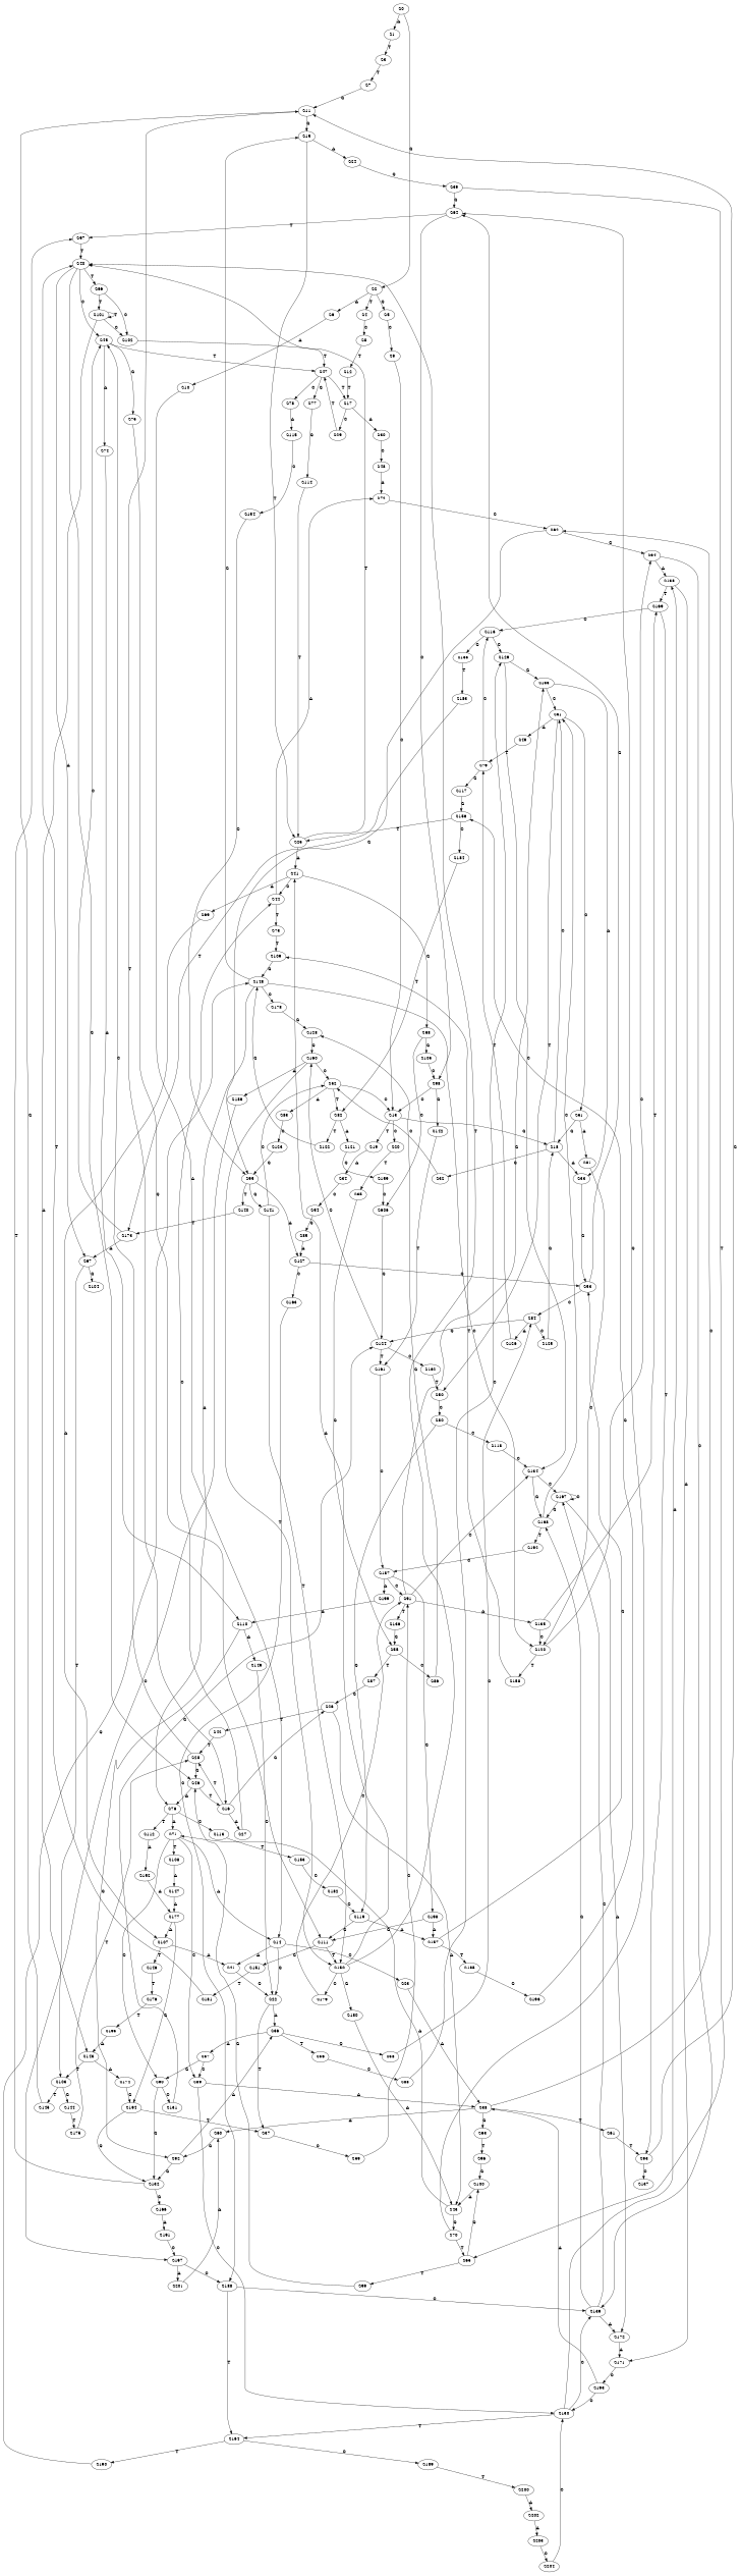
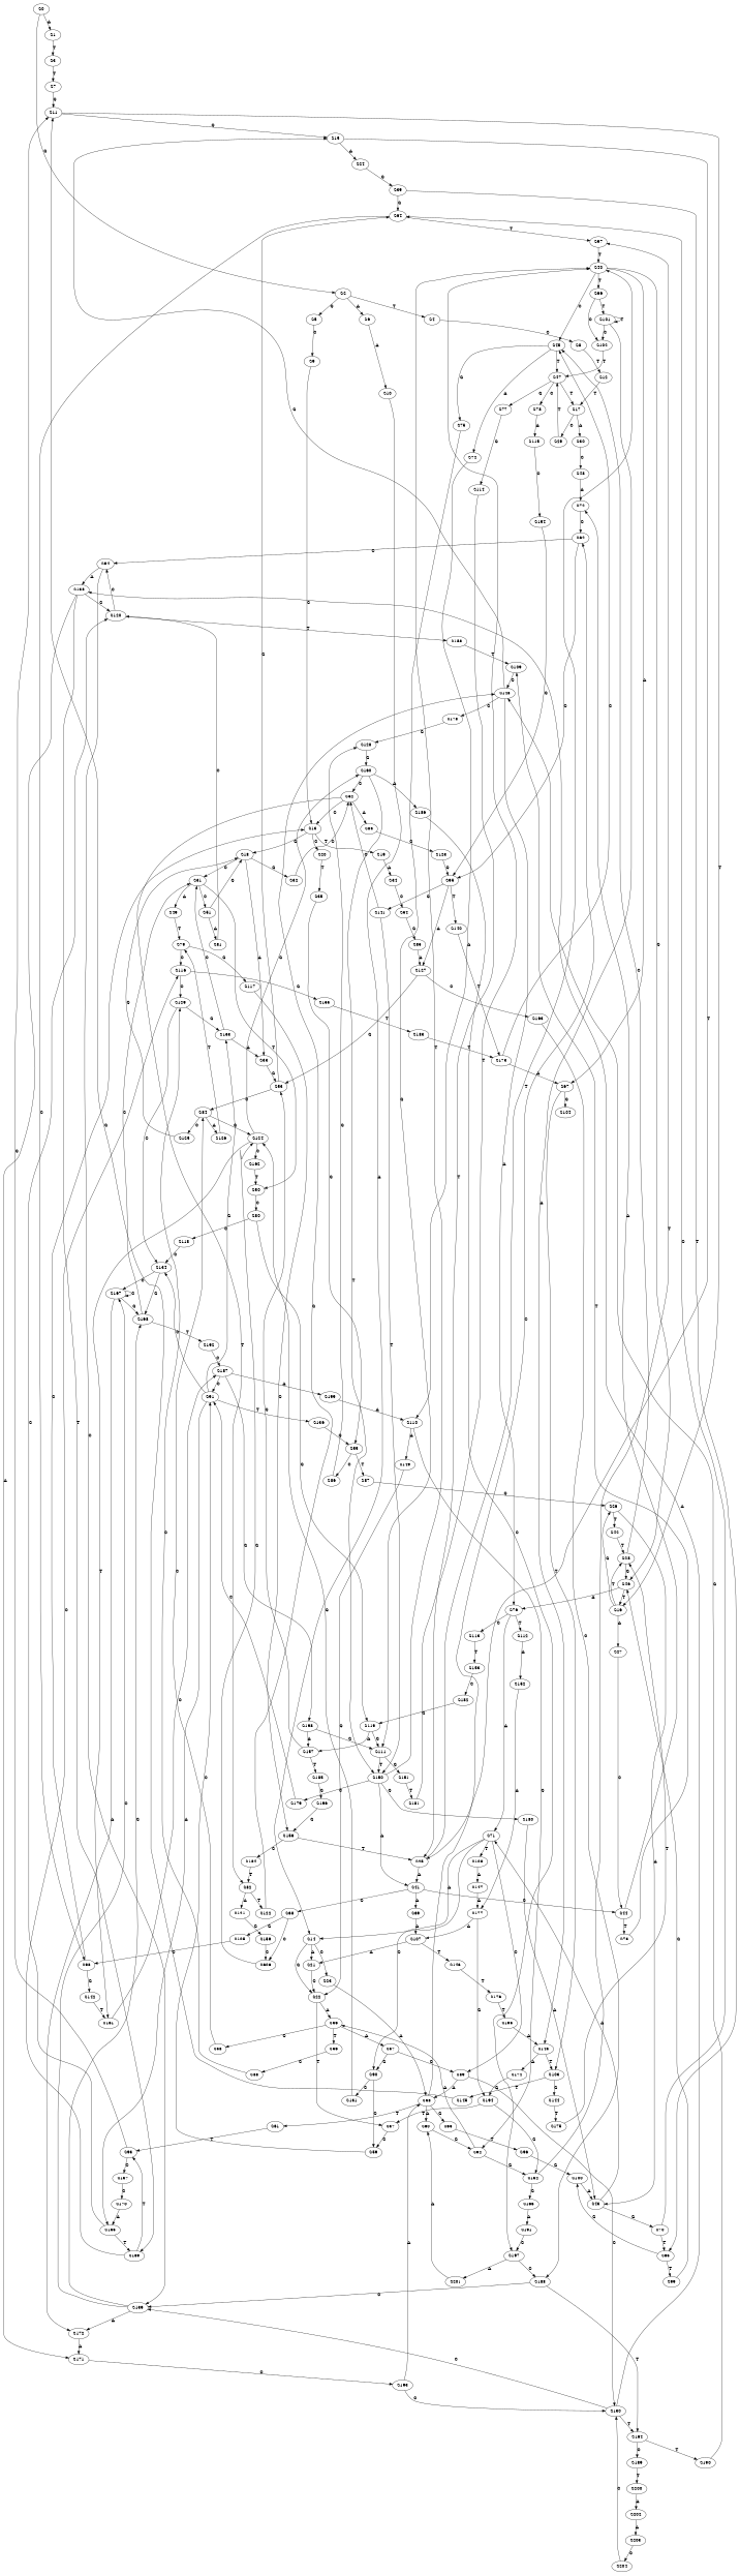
  strict digraph {
    S0
    S1
    S2
    S3
    S4
    S5
    S6
    S7
    S8
    S9
    S10
    S11
    S12
    S13
    S14
    S15
    S16
    S17
    S18
    S19
    S20
    S21
    S22
    S23
    S24
    S25
    S26
    S27
    S28
    S29
    S30
    S31
    S32
    S33
    S34
    S35
    S36
    S37
    S38
    S39
    S40
    S41
    S42
    S43
    S44
    S45
    S46
    S47
    S48
    S49
    S50
    S51
    S52
    S53
    S54
    S55
    S56
    S57
    S58
    S59
    S60
    S61
    S62
    S63
    S64
    S65
    S66
    S67
    S68
    S69
    S70
    S71
    S72
    S73
    S74
    S75
    S76
    S77
    S78
    S79
    S80
    S81
    S82
    S83
    S84
    S85
    S86
    S87
    S88
    S89
    S90
    S91
    S92
    S93
    S94
    S95
    S96
    S97
    S98
    S99
    S100
    S101
    S102
    S103
    S104
    S105
    n107 [label=S606]
    S107
    S108
    S109
    S110
    S111
    S112
    S113
    S114
    S115
    S116
    S117
    S118
    S119
    S120
    S121
    S122
    S123
    S124
    S125
    S126
    S127
    S128
    S129
    S130
    S131
    S132
    S133
    S134
    S135
    S136
    S137
    S138
    S139
    S140
    S141
    S142
    S143
    S144
    S145
    S146
    S147
    S148
    S149
    S150
    S151
    S152
    S153
    S154
    S155
    S156
    S157
    S158
    S159
    S160
    S161
    S162
    S163
    S164
    S166
    S167
    S168
    S169
+   S170
    S171
    S172
    S173
    S174
    S175
    S176
    S177
    S178
    S179
    S180
    S181
    S182
    S183
    S184
    S185
    S186
    S187
    S188
    S189
    S190
    S191
    S192
    S193
    S194
    S195
    S196
    S197
    S198
    S199
    S200
    S201
    S202
    S203
    S204
    S0 -> S1 [label=A]
    S0 -> S2 [label=G]
    S1 -> S3 [label=T]
    S2 -> S4 [label=T]
    S2 -> S5 [label=G]
    S2 -> S6 [label=A]
    S3 -> S7 [label=T]
    S4 -> S8 [label=C]
    S5 -> S9 [label=C]
    S6 -> S10 [label=A]
    S7 -> S11 [label=G]
    S8 -> S12 [label=T]
    S9 -> S13 [label=C]
    S10 -> S14 [label=A]
    S11 -> S15 [label=G]
    S11 -> S16 [label=T]
    S12 -> S17 [label=T]
    S13 -> S18 [label=G]
    S13 -> S19 [label=T]
    S13 -> S20 [label=C]
    S14 -> S21 [label=A]
    S14 -> S22 [label=G]
    S14 -> S23 [label=C]
    S15 -> S24 [label=A]
    S15 -> S25 [label=T]
    S16 -> S26 [label=G]
    S16 -> S27 [label=A]
    S16 -> S28 [label=T]
    S17 -> S29 [label=C]
    S17 -> S30 [label=A]
    S18 -> S31 [label=C]
    S18 -> S32 [label=G]
    S18 -> S33 [label=A]
    S19 -> S34 [label=A]
    S20 -> S35 [label=T]
    S21 -> S22 [label=G]
    S22 -> S36 [label=A]
    S22 -> S37 [label=T]
    S23 -> S38 [label=A]
    S24 -> S39 [label=G]
    S25 -> S40 [label=T]
    S25 -> S41 [label=A]
    S26 -> S42 [label=T]
    S26 -> S43 [label=A]
    S27 -> S44 [label=C]
    S28 -> S45 [label=C]
    S28 -> S46 [label=G]
    S29 -> S47 [label=T]
    S30 -> S48 [label=C]
    S31 -> S49 [label=A]
    S31 -> S50 [label=T]
    S31 -> S51 [label=C]
    S32 -> S52 [label=C]
    S33 -> S53 [label=G]
    S34 -> S54 [label=C]
    S35 -> S55 [label=G]
    S36 -> S56 [label=T]
    S36 -> S57 [label=A]
    S36 -> S58 [label=G]
    S37 -> S59 [label=C]
    S38 -> S60 [label=A]
    S38 -> S61 [label=T]
    S38 -> S62 [label=C]
    S38 -> S63 [label=G]
    S39 -> S64 [label=G]
    S39 -> S65 [label=T]
    S40 -> S45 [label=C]
    S40 -> S46 [label=G]
    S40 -> S66 [label=T]
    S40 -> S67 [label=A]
    S41 -> S44 [label=C]
    S41 -> S68 [label=G]
    S41 -> S69 [label=A]
    S42 -> S28 [label=T]
    S43 -> S70 [label=G]
    S43 -> S71 [label=A]
    S44 -> S72 [label=A]
    S44 -> S73 [label=T]
    S45 -> S47 [label=T]
    S45 -> S74 [label=A]
    S45 -> S75 [label=G]
    S46 -> S16 [label=T]
    S46 -> S76 [label=A]
    S47 -> S17 [label=T]
    S47 -> S77 [label=G]
    S47 -> S78 [label=C]
    S48 -> S72 [label=A]
    S49 -> S79 [label=T]
    S50 -> S80 [label=C]
    S51 -> S18 [label=G]
    S51 -> S81 [label=A]
    S52 -> S13 [label=C]
    S52 -> S82 [label=T]
    S52 -> S83 [label=A]
    S53 -> S64 [label=G]
    S53 -> S84 [label=C]
    S54 -> S85 [label=G]
    S55 -> S86 [label=C]
    S55 -> S87 [label=T]
    S56 -> S88 [label=C]
    S57 -> S89 [label=C]
    S57 -> S90 [label=G]
    S58 -> S84 [label=C]
    S59 -> S91 [label=C]
    S60 -> S92 [label=G]
    S61 -> S93 [label=T]
    S62 -> S94 [label=C]
    S62 -> S95 [label=G]
    S63 -> S96 [label=T]
    S64 -> S97 [label=T]
    S64 -> S98 [label=C]
    S65 -> S99 [label=T]
    S65 -> S100 [label=G]
    S66 -> S101 [label=T]
    S66 -> S102 [label=C]
    S67 -> S103 [label=T]
    S67 -> S104 [label=G]
    S68 -> S105 [label=G]
    S68 -> n107 [label=C]
    S69 -> S107 [label=A]
    S70 -> S64 [label=G]
    S70 -> S65 [label=T]
    S71 -> S14 [label=A]
    S71 -> S89 [label=C]
    S71 -> S90 [label=G]
    S71 -> S108 [label=T]
    S72 -> S62 [label=C]
    S73 -> S109 [label=T]
    S74 -> S110 [label=A]
    S75 -> S111 [label=G]
    S76 -> S71 [label=A]
    S76 -> S112 [label=T]
    S76 -> S113 [label=C]
    S77 -> S114 [label=G]
    S78 -> S115 [label=A]
    S79 -> S116 [label=C]
    S79 -> S117 [label=G]
    S80 -> S118 [label=C]
    S80 -> S119 [label=G]
    S81 -> S120 [label=C]
    S82 -> S121 [label=A]
    S82 -> S122 [label=T]
    S83 -> S123 [label=C]
    S84 -> S124 [label=G]
    S84 -> S125 [label=C]
    S84 -> S126 [label=A]
    S85 -> S127 [label=A]
    S86 -> S128 [label=G]
    S87 -> S26 [label=G]
    S88 -> S129 [label=C]
    S89 -> S38 [label=A]
    S89 -> S130 [label=C]
    S90 -> S131 [label=C]
-   S90 -> S132 [label=G]
+   S90 -> S59 [label=G]
    S91 -> S133 [label=G]
    S91 -> S134 [label=C]
    S91 -> S135 [label=A]
    S91 -> S136 [label=T]
    S92 -> S36 [label=A]
    S92 -> S132 [label=G]
    S93 -> S11 [label=G]
    S93 -> S137 [label=C]
    S94 -> S138 [label=A]
    S94 -> S139 [label=C]
    S95 -> S127 [label=A]
    S95 -> S140 [label=T]
    S95 -> S141 [label=G]
    S96 -> S100 [label=G]
    S97 -> S40 [label=T]
    S98 -> S13 [label=C]
    S98 -> S142 [label=G]
    S99 -> S46 [label=G]
    S100 -> S43 [label=A]
    S101 -> S101 [label=T]
    S101 -> S102 [label=C]
    S101 -> S143 [label=A]
    S102 -> S47 [label=T]
    S103 -> S144 [label=G]
    S103 -> S145 [label=T]
    S105 -> S98 [label=C]
    n107 -> S124 [label=G]
    S107 -> S21 [label=A]
    S107 -> S146 [label=T]
    S108 -> S147 [label=A]
    S109 -> S148 [label=G]
    S110 -> S92 [label=G]
    S110 -> S149 [label=A]
    S111 -> S150 [label=T]
    S111 -> S151 [label=G]
    S112 -> S152 [label=A]
    S113 -> S153 [label=T]
    S114 -> S25 [label=T]
    S115 -> S154 [label=C]
    S116 -> S129 [label=C]
    S116 -> S155 [label=G]
    S117 -> S156 [label=G]
    S118 -> S134 [label=C]
    S119 -> S111 [label=G]
    S119 -> S157 [label=A]
    S120 -> S94 [label=C]
    S120 -> S158 [label=T]
    S121 -> S159 [label=G]
    S122 -> S148 [label=G]
    S123 -> S95 [label=G]
    S124 -> S160 [label=G]
    S124 -> S161 [label=T]
    S124 -> S162 [label=C]
    S125 -> S18 [label=G]
    S126 -> S79 [label=T]
    S127 -> S53 [label=G]
    S127 -> S163 [label=C]
    S128 -> S160 [label=G]
    S129 -> S133 [label=G]
    S129 -> S134 [label=C]
    S130 -> S138 [label=A]
    S130 -> S139 [label=C]
    S130 -> S164 [label=T]
    S131 -> S124 [label=G]
    S132 -> S97 [label=T]
    S132 -> S166 [label=G]
    S133 -> S31 [label=C]
    S133 -> S33 [label=A]
    S134 -> S167 [label=C]
    S134 -> S168 [label=G]
    S135 -> S120 [label=C]
    S135 -> S169 [label=T]
    S136 -> S55 [label=G]
-   S148 -> S120 [label=C]
+   S137 -> S170 [label=C]
+   S138 -> S120 [label=C]
    S138 -> S169 [label=T]
    S138 -> S171 [label=A]
    S139 -> S167 [label=C]
    S139 -> S168 [label=G]
    S139 -> S172 [label=A]
    S140 -> S173 [label=T]
    S141 -> S52 [label=C]
    S141 -> S150 [label=T]
    S142 -> S161 [label=T]
    S143 -> S103 [label=T]
    S143 -> S174 [label=A]
    S144 -> S175 [label=T]
    S145 -> S11 [label=G]
    S146 -> S176 [label=T]
    S147 -> S177 [label=A]
    S148 -> S15 [label=G]
    S148 -> S76 [label=A]
    S148 -> S178 [label=C]
    S149 -> S22 [label=G]
    S150 -> S40 [label=T]
    S150 -> S41 [label=A]
    S150 -> S179 [label=C]
    S150 -> S180 [label=G]
    S151 -> S181 [label=T]
    S152 -> S177 [label=A]
    S153 -> S182 [label=C]
    S154 -> S95 [label=G]
    S155 -> S183 [label=T]
    S156 -> S25 [label=T]
    S156 -> S184 [label=C]
    S157 -> S53 [label=G]
    S157 -> S185 [label=T]
    S158 -> S109 [label=T]
    S159 -> n107 [label=C]
    S160 -> S52 [label=C]
    S160 -> S150 [label=T]
    S160 -> S186 [label=A]
    S161 -> S187 [label=C]
    S162 -> S50 [label=T]
    S163 -> S188 [label=C]
    S164 -> S189 [label=C]
    S164 -> S190 [label=T]
    S166 -> S191 [label=A]
    S167 -> S167 [label=C]
    S167 -> S168 [label=G]
    S167 -> S172 [label=A]
    S168 -> S31 [label=C]
    S168 -> S192 [label=T]
    S169 -> S93 [label=T]
    S169 -> S116 [label=C]
+   S170 -> S135 [label=A]
    S171 -> S193 [label=C]
    S172 -> S171 [label=A]
    S173 -> S45 [label=C]
    S173 -> S67 [label=A]
    S174 -> S194 [label=G]
    S175 -> S28 [label=T]
    S176 -> S195 [label=T]
    S177 -> S107 [label=A]
    S177 -> S194 [label=G]
    S178 -> S128 [label=G]
    S179 -> S91 [label=C]
    S180 -> S43 [label=A]
    S181 -> S40 [label=T]
    S182 -> S119 [label=G]
    S183 -> S173 [label=T]
    S184 -> S82 [label=T]
    S185 -> S196 [label=G]
    S186 -> S197 [label=C]
    S187 -> S91 [label=C]
    S187 -> S198 [label=G]
    S187 -> S199 [label=A]
    S188 -> S139 [label=C]
    S188 -> S164 [label=T]
    S189 -> S200 [label=T]
    S190 -> S148 [label=G]
    S191 -> S197 [label=C]
    S192 -> S187 [label=C]
    S193 -> S38 [label=A]
    S193 -> S130 [label=C]
    S194 -> S37 [label=T]
    S194 -> S132 [label=G]
    S195 -> S143 [label=A]
    S196 -> S156 [label=G]
    S197 -> S188 [label=C]
    S197 -> S201 [label=A]
    S198 -> S111 [label=G]
    S198 -> S157 [label=A]
    S199 -> S110 [label=A]
    S200 -> S202 [label=A]
    S201 -> S60 [label=A]
    S202 -> S203 [label=A]
    S203 -> S204 [label=C]
    S204 -> S130 [label=C]
  }
